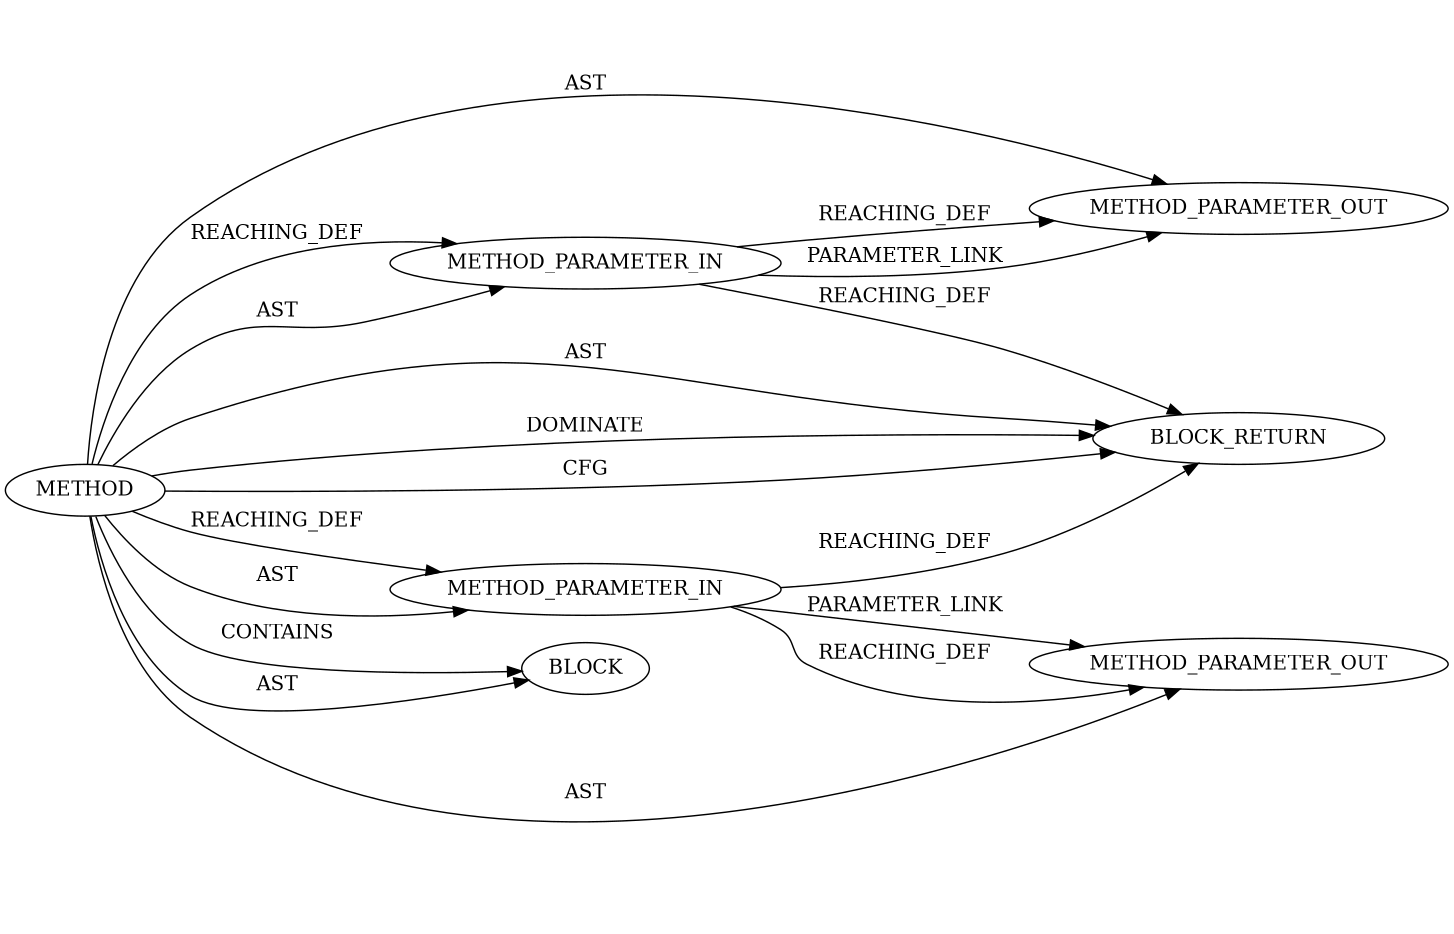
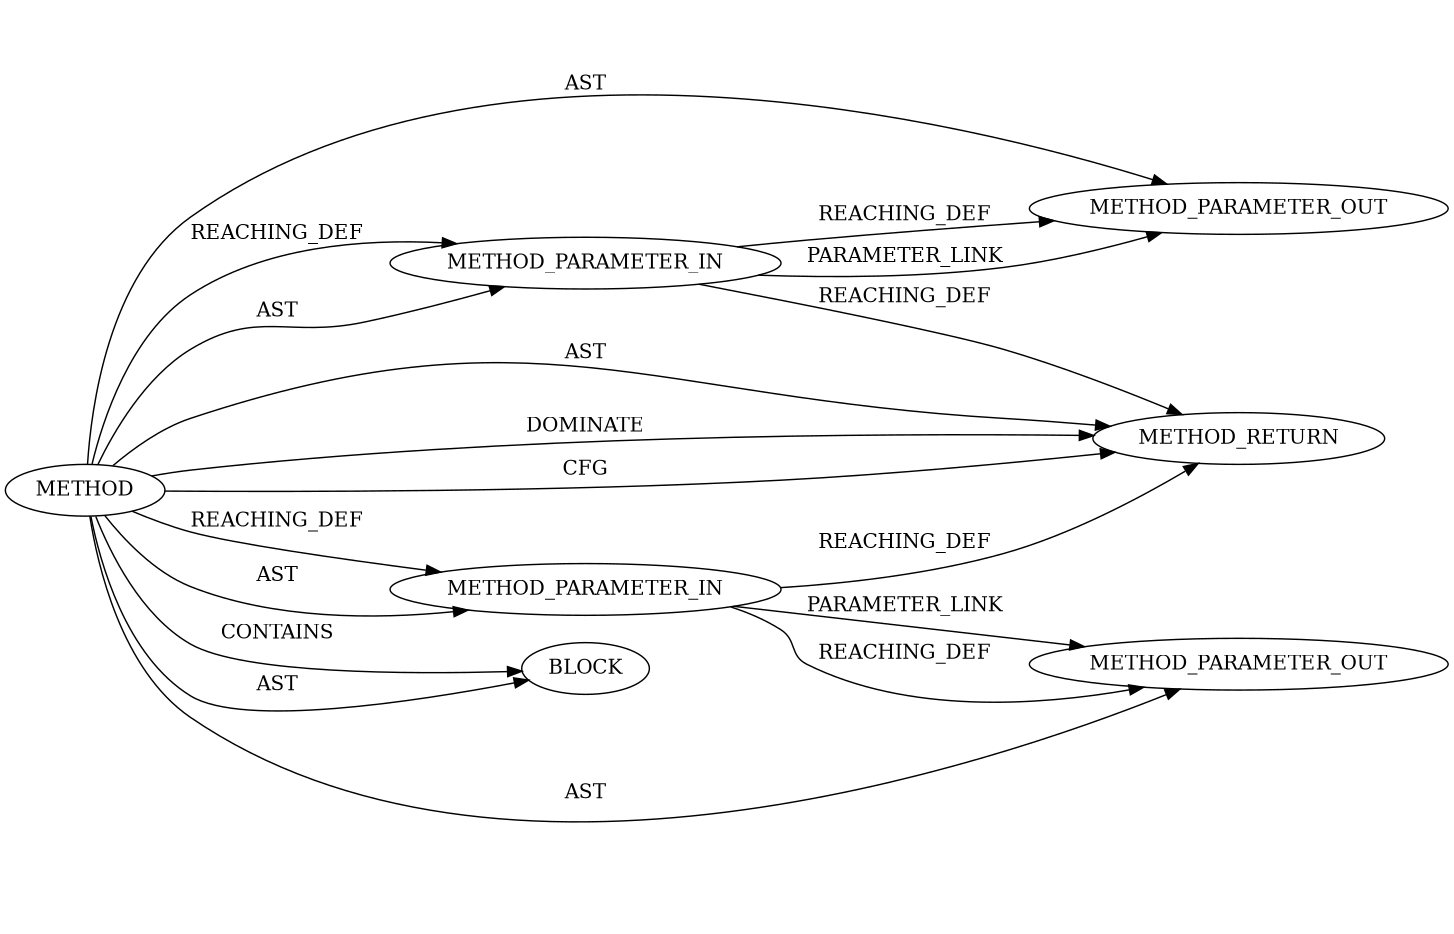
  digraph {
    fontname="DejaVu Serif"
    rankdir=LR
    node [CODE=p2 EVALUATION_STRATEGY=BY_VALUE IS_VARIADIC=false ORDER=2 TYPE_FULL_NAME=ANY fontname="DejaVu Serif"]
    edge [fontname="DejaVu Serif"]
    n1 [INDEX=2 NAME=p2 label=METHOD_PARAMETER_IN]
-   n2 [CODE=RET label=BLOCK_RETURN IS_VARIADIC=""]
+   n2 [CODE=RET label=METHOD_RETURN IS_VARIADIC=""]
    n3 [INDEX=2 NAME=p2 label=METHOD_PARAMETER_OUT]
    n4 [CODE=p1 INDEX=1 NAME=p1 ORDER=1 label=METHOD_PARAMETER_OUT]
    n5 [ARGUMENT_INDEX=1 CODE="<empty>" ORDER=1 label=BLOCK EVALUATION_STRATEGY="" IS_VARIADIC=""]
    n6 [AST_PARENT_FULL_NAME="<global>" AST_PARENT_TYPE=NAMESPACE_BLOCK CODE="<empty>" FILENAME="<empty>" FULL_NAME="<operator>.assignment" IS_EXTERNAL=true NAME="<operator>.assignment" ORDER=0 label=METHOD EVALUATION_STRATEGY="" IS_VARIADIC="" TYPE_FULL_NAME=""]
    n7 [CODE=p1 INDEX=1 NAME=p1 ORDER=1 label=METHOD_PARAMETER_IN]
    n1 -> n2 [VARIABLE=p2 label=REACHING_DEF]
    n1 -> n3 [VARIABLE=p2 label=REACHING_DEF]
    n1 -> n3 [label=PARAMETER_LINK]
    n6 -> n1 [label=REACHING_DEF]
    n6 -> n1 [label=AST]
    n6 -> n2 [label=AST]
    n6 -> n2 [label=DOMINATE]
    n6 -> n2 [label=CFG]
    n6 -> n3 [label=AST]
    n6 -> n4 [label=AST]
    n6 -> n5 [label=AST]
    n6 -> n5 [label=CONTAINS]
    n6 -> n7 [label=AST]
    n6 -> n7 [label=REACHING_DEF]
    n7 -> n2 [VARIABLE=p1 label=REACHING_DEF]
    n7 -> n4 [label=PARAMETER_LINK]
    n7 -> n4 [VARIABLE=p1 label=REACHING_DEF]
  }
